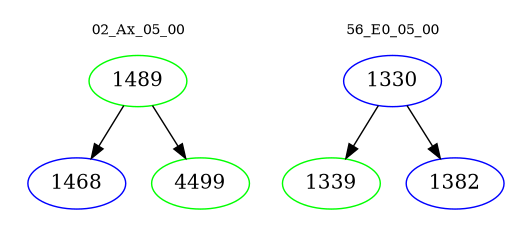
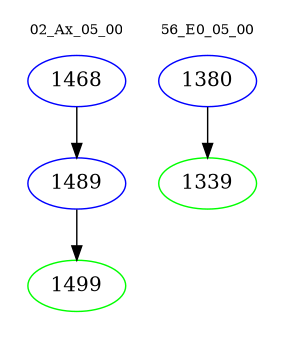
  digraph {
    node [color=blue]
    edge [color=black]
-   n1 [color=green label=1489]
+   n1 [label=1489]
    n2 [label=1468]
-   n3 [color=green label=4499]
-   n4 [label=1330]
+   n3 [color=green label=1499]
+   n4 [label=1380]
    n5 [color=green label=1339]
-   n6 [label=1382]
    subgraph cluster_1 {
      color=white
      fontsize=10
      label="02_Ax_05_00"
      n1
      n2
      n3
    }
    subgraph cluster_2 {
      color=white
      fontsize=10
      label="56_E0_05_00"
      n4
      n5
-     n6
    }
-   n1 -> n2
+   n2 -> n1
    n1 -> n3
    n4 -> n5
-   n4 -> n6
  }
